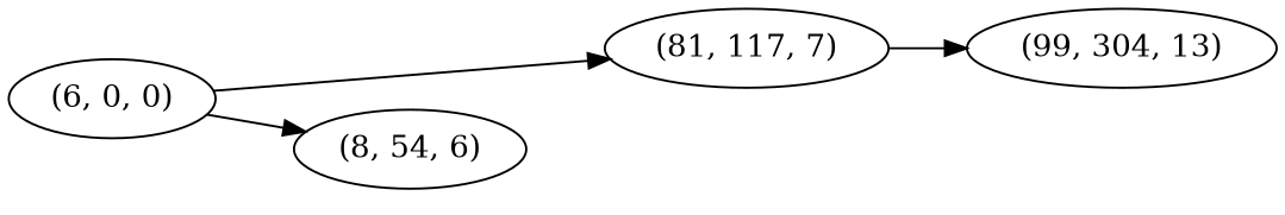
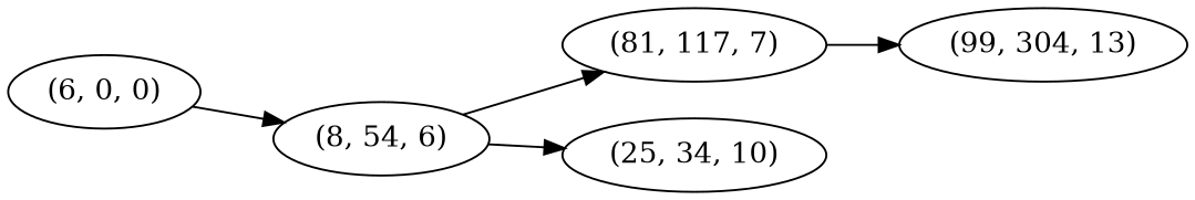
  digraph {
    rankdir=LR
    n1 [label="(6, 0, 0)"]
    "(8, 54, 6)"
    "(81, 117, 7)"
+   "(25, 34, 10)"
    n5 [label="(99, 304, 13)"]
    n1 -> "(8, 54, 6)"
-   n1 -> "(81, 117, 7)"
+   "(8, 54, 6)" -> "(81, 117, 7)"
+   "(8, 54, 6)" -> "(25, 34, 10)"
    "(81, 117, 7)" -> n5
  }
